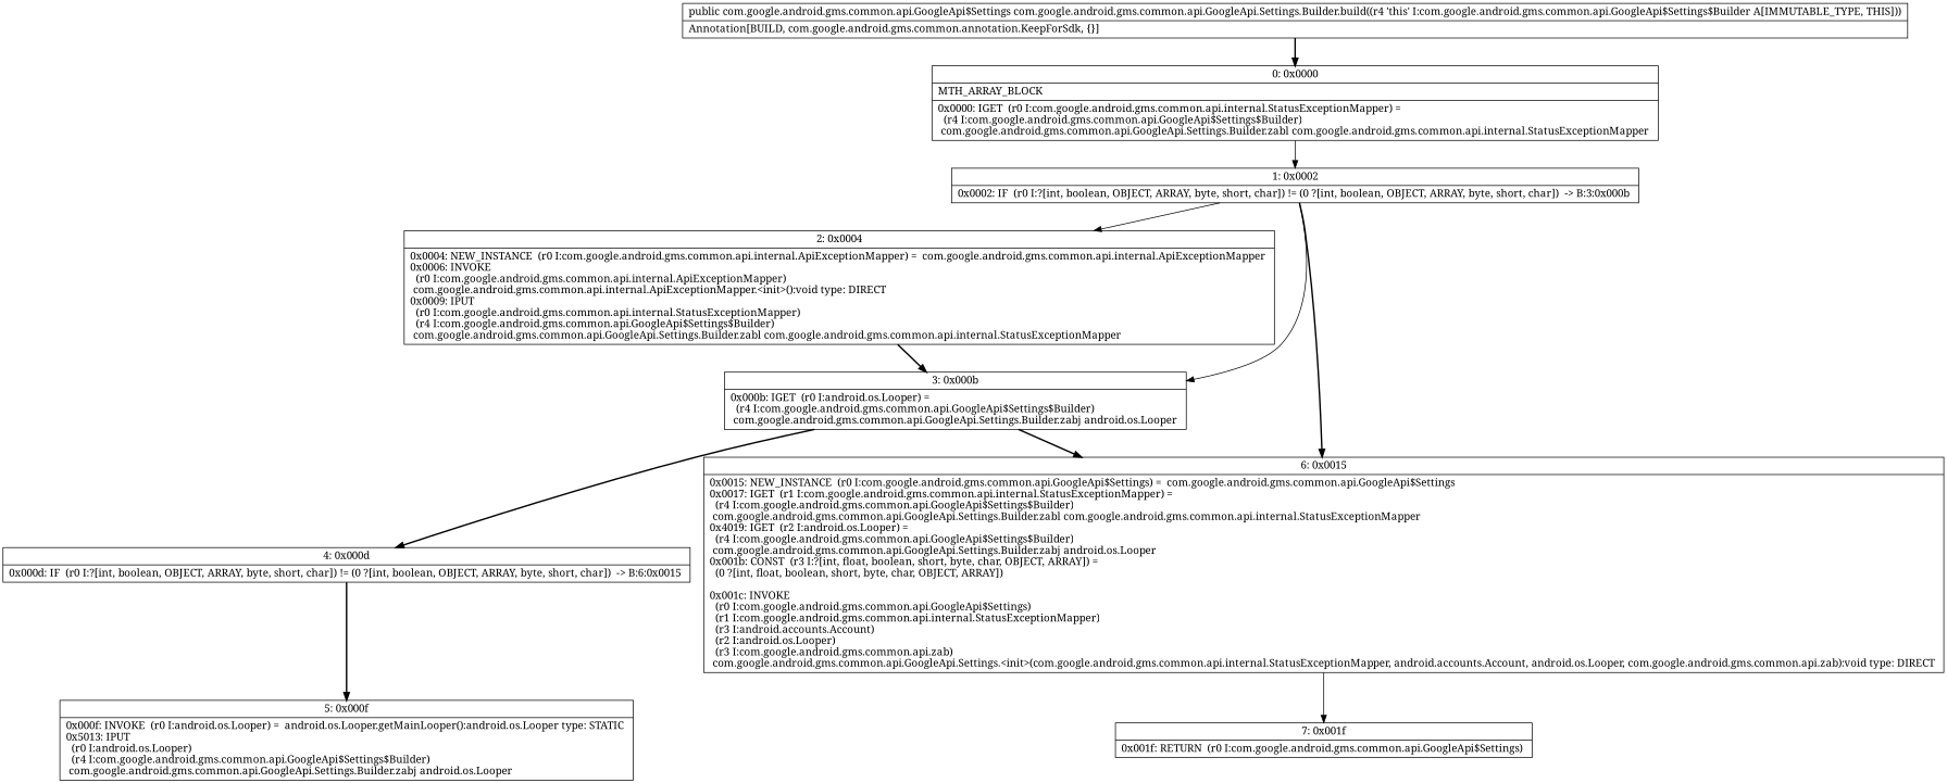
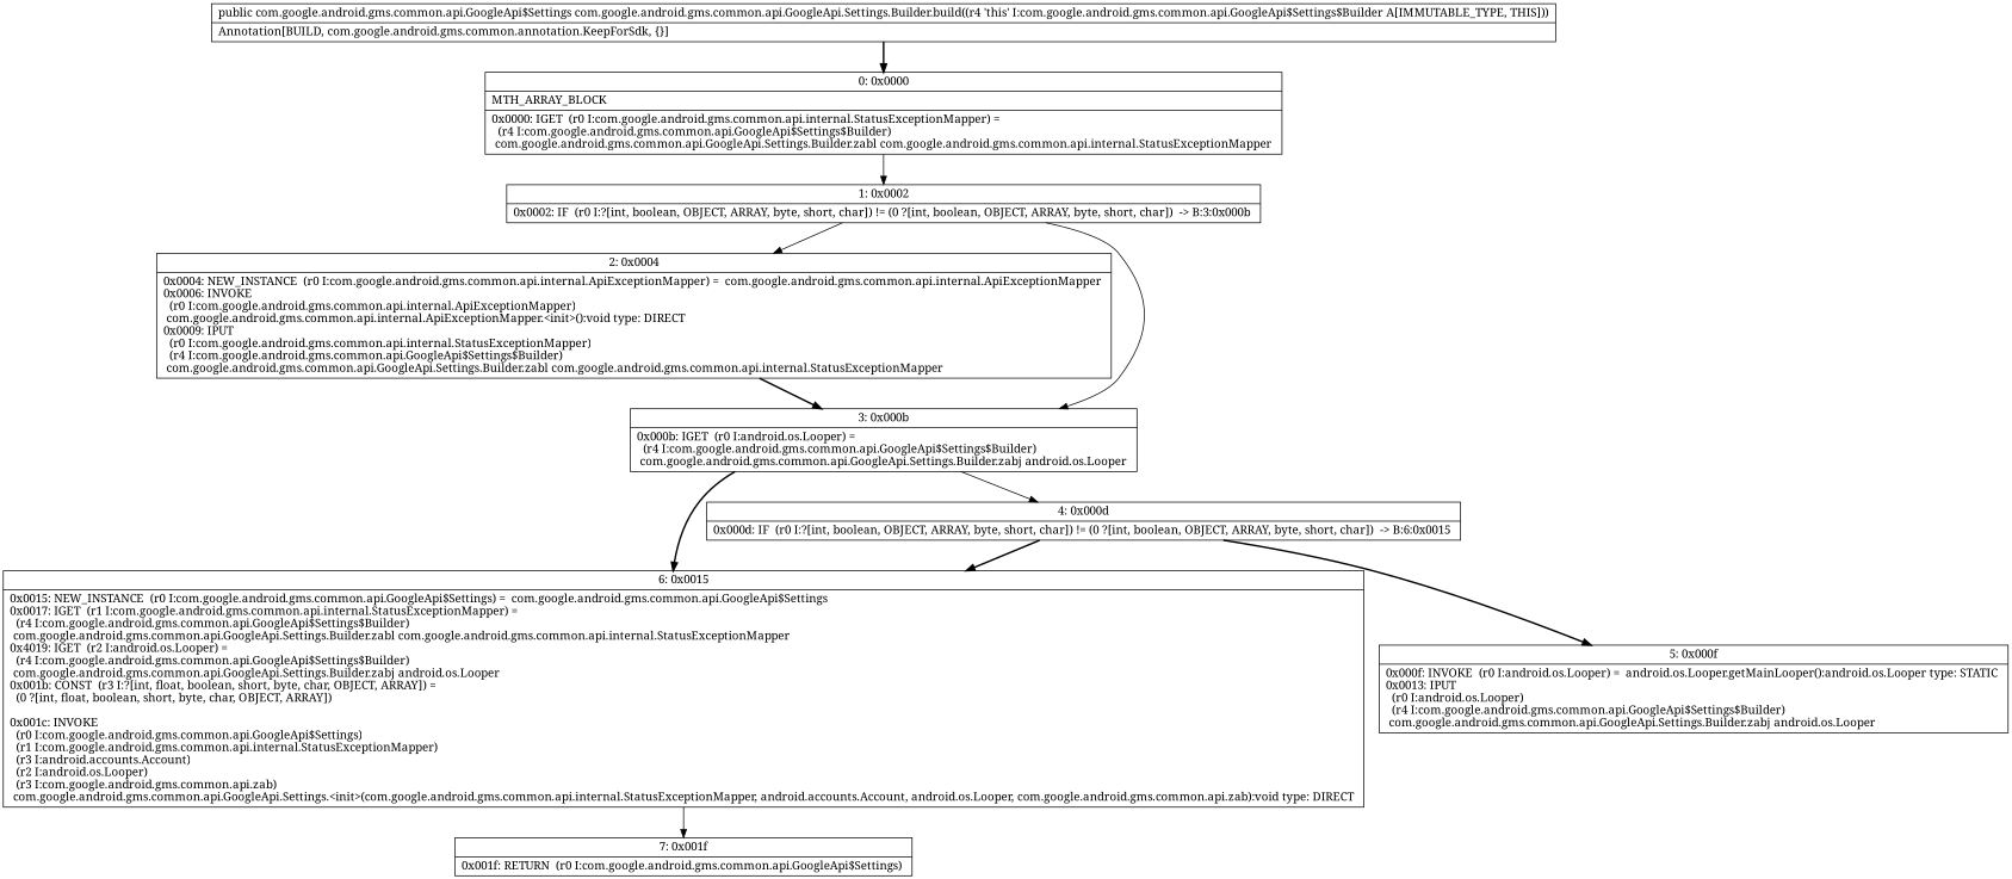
  digraph {
    fontname="Noto Serif"
    node [fontname="Noto Serif" shape=record]
    edge [fontname="Noto Serif" style=bold]
    n1 [label="{0\:\ 0x0000|MTH_ARRAY_BLOCK\l|0x0000: IGET  (r0 I:com.google.android.gms.common.api.internal.StatusExceptionMapper) = \l  (r4 I:com.google.android.gms.common.api.GoogleApi$Settings$Builder)\l com.google.android.gms.common.api.GoogleApi.Settings.Builder.zabl com.google.android.gms.common.api.internal.StatusExceptionMapper \l}"]
    n2 [label="{1\:\ 0x0002|0x0002: IF  (r0 I:?[int, boolean, OBJECT, ARRAY, byte, short, char]) != (0 ?[int, boolean, OBJECT, ARRAY, byte, short, char])  \-\> B:3:0x000b \l}"]
    n3 [label="{2\:\ 0x0004|0x0004: NEW_INSTANCE  (r0 I:com.google.android.gms.common.api.internal.ApiExceptionMapper) =  com.google.android.gms.common.api.internal.ApiExceptionMapper \l0x0006: INVOKE  \l  (r0 I:com.google.android.gms.common.api.internal.ApiExceptionMapper)\l com.google.android.gms.common.api.internal.ApiExceptionMapper.\<init\>():void type: DIRECT \l0x0009: IPUT  \l  (r0 I:com.google.android.gms.common.api.internal.StatusExceptionMapper)\l  (r4 I:com.google.android.gms.common.api.GoogleApi$Settings$Builder)\l com.google.android.gms.common.api.GoogleApi.Settings.Builder.zabl com.google.android.gms.common.api.internal.StatusExceptionMapper \l}"]
    n4 [label="{3\:\ 0x000b|0x000b: IGET  (r0 I:android.os.Looper) = \l  (r4 I:com.google.android.gms.common.api.GoogleApi$Settings$Builder)\l com.google.android.gms.common.api.GoogleApi.Settings.Builder.zabj android.os.Looper \l}"]
    n5 [label="{4\:\ 0x000d|0x000d: IF  (r0 I:?[int, boolean, OBJECT, ARRAY, byte, short, char]) != (0 ?[int, boolean, OBJECT, ARRAY, byte, short, char])  \-\> B:6:0x0015 \l}"]
    n6 [label="{6\:\ 0x0015|0x0015: NEW_INSTANCE  (r0 I:com.google.android.gms.common.api.GoogleApi$Settings) =  com.google.android.gms.common.api.GoogleApi$Settings \l0x0017: IGET  (r1 I:com.google.android.gms.common.api.internal.StatusExceptionMapper) = \l  (r4 I:com.google.android.gms.common.api.GoogleApi$Settings$Builder)\l com.google.android.gms.common.api.GoogleApi.Settings.Builder.zabl com.google.android.gms.common.api.internal.StatusExceptionMapper \l0x4019: IGET  (r2 I:android.os.Looper) = \l  (r4 I:com.google.android.gms.common.api.GoogleApi$Settings$Builder)\l com.google.android.gms.common.api.GoogleApi.Settings.Builder.zabj android.os.Looper \l0x001b: CONST  (r3 I:?[int, float, boolean, short, byte, char, OBJECT, ARRAY]) = \l  (0 ?[int, float, boolean, short, byte, char, OBJECT, ARRAY])\l \l0x001c: INVOKE  \l  (r0 I:com.google.android.gms.common.api.GoogleApi$Settings)\l  (r1 I:com.google.android.gms.common.api.internal.StatusExceptionMapper)\l  (r3 I:android.accounts.Account)\l  (r2 I:android.os.Looper)\l  (r3 I:com.google.android.gms.common.api.zab)\l com.google.android.gms.common.api.GoogleApi.Settings.\<init\>(com.google.android.gms.common.api.internal.StatusExceptionMapper, android.accounts.Account, android.os.Looper, com.google.android.gms.common.api.zab):void type: DIRECT \l}"]
-   n7 [label="{5\:\ 0x000f|0x000f: INVOKE  (r0 I:android.os.Looper) =  android.os.Looper.getMainLooper():android.os.Looper type: STATIC \l0x5013: IPUT  \l  (r0 I:android.os.Looper)\l  (r4 I:com.google.android.gms.common.api.GoogleApi$Settings$Builder)\l com.google.android.gms.common.api.GoogleApi.Settings.Builder.zabj android.os.Looper \l}"]
+   n7 [label="{5\:\ 0x000f|0x000f: INVOKE  (r0 I:android.os.Looper) =  android.os.Looper.getMainLooper():android.os.Looper type: STATIC \l0x0013: IPUT  \l  (r0 I:android.os.Looper)\l  (r4 I:com.google.android.gms.common.api.GoogleApi$Settings$Builder)\l com.google.android.gms.common.api.GoogleApi.Settings.Builder.zabj android.os.Looper \l}"]
    n8 [label="{7\:\ 0x001f|0x001f: RETURN  (r0 I:com.google.android.gms.common.api.GoogleApi$Settings) \l}"]
    n9 [label="{public com.google.android.gms.common.api.GoogleApi$Settings com.google.android.gms.common.api.GoogleApi.Settings.Builder.build((r4 'this' I:com.google.android.gms.common.api.GoogleApi$Settings$Builder A[IMMUTABLE_TYPE, THIS]))  | Annotation[BUILD, com.google.android.gms.common.annotation.KeepForSdk, \{\}]\l}"]
    n1 -> n2 [style=solid]
    n2 -> n3 [style=solid]
    n2 -> n4 [style=solid]
    n3 -> n4
-   n4 -> n5
+   n4 -> n5 [style=solid]
    n4 -> n6
-   n2 -> n6
+   n5 -> n6
    n5 -> n7
    n6 -> n8 [style=solid]
    n9 -> n1
  }
